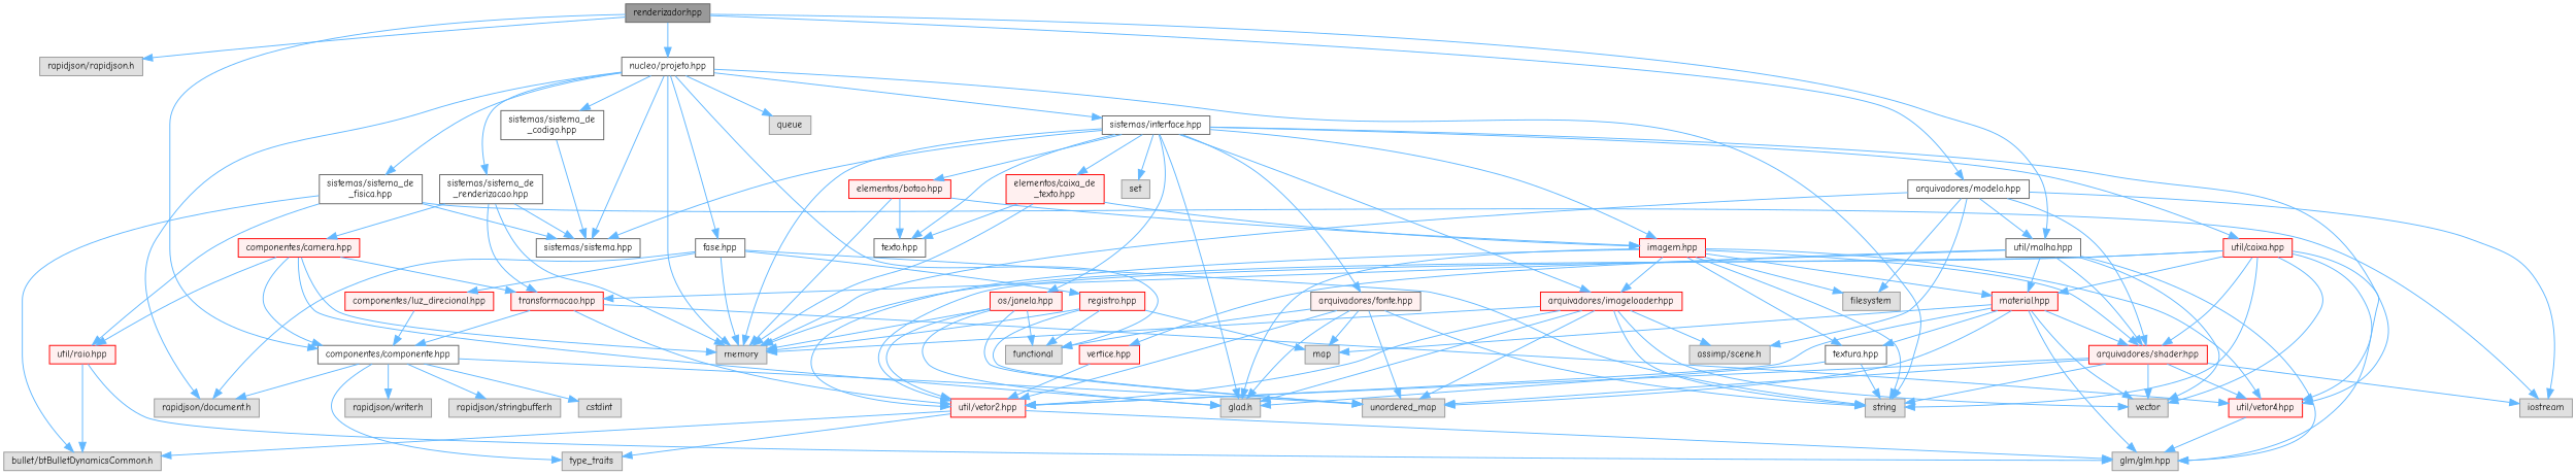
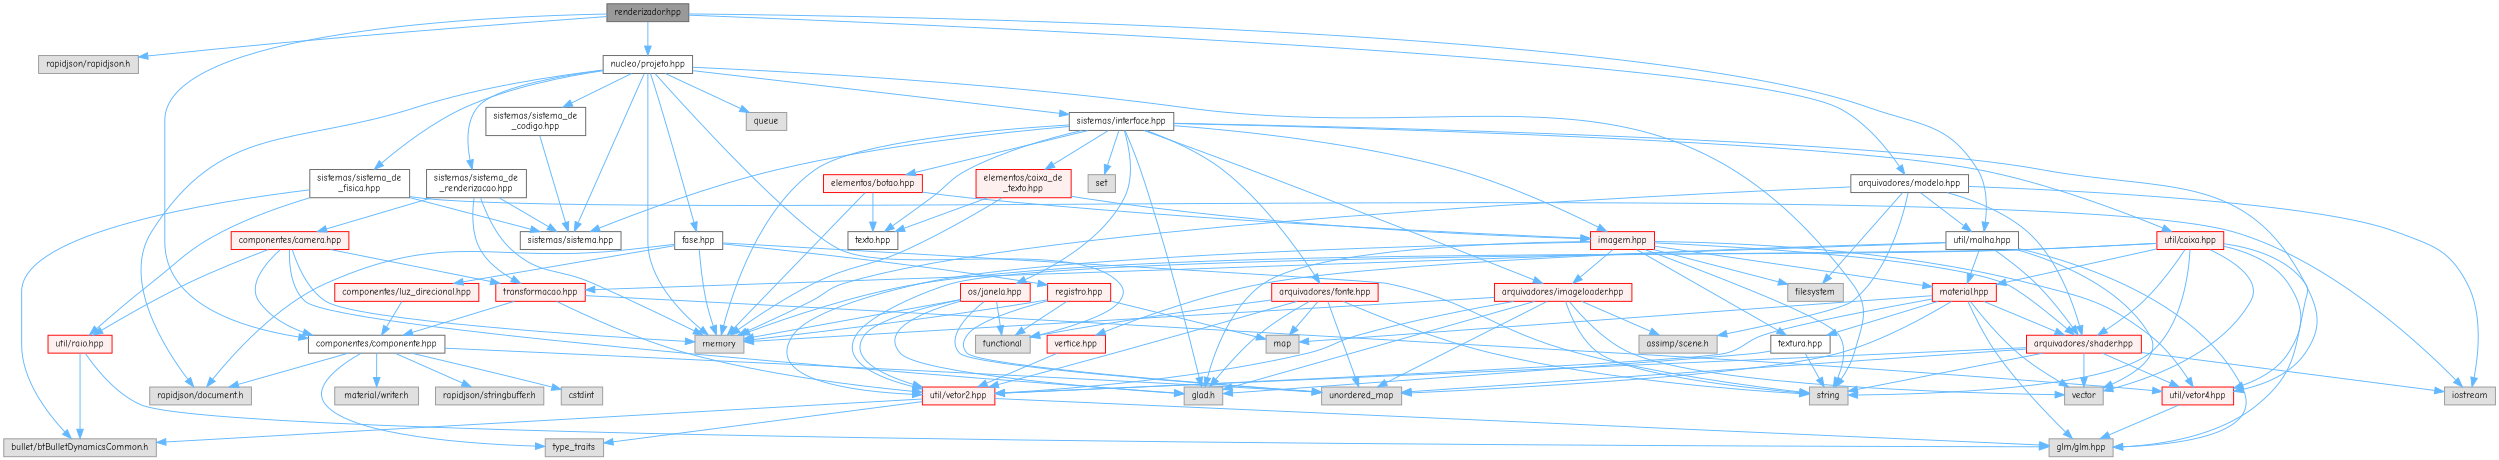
  digraph {
    fontname="Comic Neue"
    node [color=grey60 fillcolor="#E0E0E0" fontname="Comic Neue" fontsize=10 shape=box style=filled]
    edge [color=steelblue1 fontname="Comic Neue" fontsize=10 labelfontname=Helvetica labelfontsize=10 style=solid]
    n1 [color=gray40 fillcolor=grey60 fontcolor=black height=0.2 label="renderizador.hpp" width=0.4]
    n2 [height=0.2 label="rapidjson/rapidjson.h" width=0.4]
    n3 [color=grey40 fillcolor=white height=0.2 label="nucleo/projeto.hpp" width=0.4]
    n4 [color=grey40 fillcolor=white height=0.2 label="componentes/componente.hpp" width=0.4]
    n5 [color=grey40 fillcolor=white height=0.2 label="util/malha.hpp" width=0.4]
    n6 [color=grey40 fillcolor=white height=0.2 label="arquivadores/modelo.hpp" width=0.4]
    n7 [height=0.2 label=string width=0.4]
    n8 [height=0.2 label=queue width=0.4]
    n9 [height=0.2 label=functional width=0.4]
    n10 [height=0.2 label="rapidjson/document.h" width=0.4]
    n11 [height=0.2 label=memory width=0.4]
    n12 [color=grey40 fillcolor=white height=0.2 label="fase.hpp" width=0.4]
    n13 [color=grey40 fillcolor=white height=0.2 label="sistemas/sistema.hpp" width=0.4]
    n14 [color=grey40 fillcolor=white height=0.2 label="sistemas/sistema_de\l_fisica.hpp" width=0.4]
    n15 [color=grey40 fillcolor=white height=0.2 label="sistemas/sistema_de\l_renderizacao.hpp" width=0.4]
    n16 [color=grey40 fillcolor=white height=0.2 label="sistemas/sistema_de\l_codigo.hpp" width=0.4]
    n17 [color=grey40 fillcolor=white height=0.2 label="sistemas/interface.hpp" width=0.4]
    n18 [height=0.2 label=unordered_map width=0.4]
    n19 [height=0.2 label=cstdint width=0.4]
    n20 [height=0.2 label=type_traits width=0.4]
-   n21 [height=0.2 label="rapidjson/writer.h" width=0.4]
+   n21 [height=0.2 label="material/writer.h" width=0.4]
    n22 [height=0.2 label="rapidjson/stringbuffer.h" width=0.4]
    n23 [height=0.2 label="glm/glm.hpp" width=0.4]
    n24 [color=red fillcolor="#FFF0F0" height=0.2 label="transformacao.hpp" width=0.4]
    n25 [height=0.2 label=vector width=0.4]
    n26 [color=red fillcolor="#FFF0F0" height=0.2 label="material.hpp" width=0.4]
    n27 [color=red fillcolor="#FFF0F0" height=0.2 label="arquivadores/shader.hpp" width=0.4]
    n28 [color=red fillcolor="#FFF0F0" height=0.2 label="vertice.hpp" width=0.4]
    n29 [height=0.2 label=iostream width=0.4]
    n30 [height=0.2 label="assimp/scene.h" width=0.4]
    n31 [height=0.2 label=filesystem width=0.4]
    n32 [color=red fillcolor="#FFF0F0" height=0.2 label="registro.hpp" width=0.4]
    n33 [color=red fillcolor="#FFF0F0" height=0.2 label="componentes/luz_direcional.hpp" width=0.4]
    n34 [color=red fillcolor="#FFF0F0" height=0.2 label="util/raio.hpp" width=0.4]
    n35 [height=0.2 label="bullet/btBulletDynamicsCommon.h" width=0.4]
    n36 [color=red fillcolor="#FFF0F0" height=0.2 label="componentes/camera.hpp" width=0.4]
    n37 [height=0.2 label="glad.h" width=0.4]
    n38 [color=red fillcolor="#FFF0F0" height=0.2 label="util/vetor4.hpp" width=0.4]
    n39 [height=0.2 label=set width=0.4]
    n40 [color=red fillcolor="#FFF0F0" height=0.2 label="arquivadores/imageloader.hpp" width=0.4]
-   n41 [color=grey40 fillcolor="#FFF0F0" height=0.2 label="arquivadores/fonte.hpp" width=0.4]
+   n41 [color=red fillcolor="#FFF0F0" height=0.2 label="arquivadores/fonte.hpp" width=0.4]
    n42 [color=red fillcolor="#FFF0F0" height=0.2 label="util/caixa.hpp" width=0.4]
    n43 [color=red fillcolor="#FFF0F0" height=0.2 label="elementos/botao.hpp" width=0.4]
    n44 [color=red fillcolor="#FFF0F0" height=0.2 label="imagem.hpp" width=0.4]
    n45 [color=grey40 fillcolor=white height=0.2 label="texto.hpp" width=0.4]
    n46 [color=red fillcolor="#FFF0F0" height=0.2 label="elementos/caixa_de\l_texto.hpp" width=0.4]
    n47 [color=red fillcolor="#FFF0F0" height=0.2 label="os/janela.hpp" width=0.4]
    n48 [height=0.2 label=map width=0.4]
    n49 [color=red fillcolor="#FFF0F0" height=0.2 label="util/vetor2.hpp" width=0.4]
    n50 [color=grey40 fillcolor=white height=0.2 label="textura.hpp" width=0.4]
    n1 -> n2
    n1 -> n3
    n1 -> n4
    n1 -> n5
    n1 -> n6
    n3 -> n7
    n3 -> n8
    n3 -> n9
    n3 -> n10
    n3 -> n11
    n3 -> n12
    n3 -> n13
    n3 -> n14
    n3 -> n15
    n3 -> n16
    n3 -> n17
    n4 -> n10
    n4 -> n18
    n4 -> n19
    n4 -> n20
    n4 -> n21
    n4 -> n22
    n5 -> n23
    n5 -> n24
    n5 -> n25
    n5 -> n26
    n5 -> n27
    n5 -> n28
    n6 -> n5
    n6 -> n11
    n6 -> n27
    n6 -> n29
    n6 -> n30
    n6 -> n31
    n12 -> n7
    n12 -> n10
    n12 -> n11
    n12 -> n32
    n12 -> n33
    n14 -> n13
    n14 -> n29
    n14 -> n34
    n14 -> n35
    n15 -> n11
    n15 -> n13
    n15 -> n24
    n15 -> n36
    n16 -> n13
    n17 -> n11
    n17 -> n13
    n17 -> n37
    n17 -> n38
    n17 -> n39
    n17 -> n40
    n17 -> n41
    n17 -> n42
    n17 -> n43
    n17 -> n44
    n17 -> n45
    n17 -> n46
    n17 -> n47
    n24 -> n4
    n24 -> n38
    n24 -> n49
    n26 -> n18
    n26 -> n23
    n26 -> n25
    n26 -> n27
    n26 -> n48
    n26 -> n49
    n26 -> n50
    n27 -> n7
    n27 -> n18
    n27 -> n25
    n27 -> n29
    n27 -> n38
    n27 -> n49
    n28 -> n49
    n32 -> n9
    n32 -> n11
    n32 -> n18
    n32 -> n48
    n33 -> n4
    n34 -> n23
    n34 -> n35
    n36 -> n4
    n36 -> n11
    n36 -> n24
    n36 -> n34
    n36 -> n37
    n38 -> n23
    n40 -> n7
    n40 -> n11
    n40 -> n18
    n40 -> n25
    n40 -> n30
    n40 -> n37
    n40 -> n49
    n41 -> n7
    n41 -> n9
    n41 -> n18
    n41 -> n37
    n41 -> n48
    n41 -> n49
    n42 -> n7
    n42 -> n11
    n42 -> n23
    n42 -> n25
    n42 -> n26
    n42 -> n27
    n42 -> n38
    n42 -> n49
    n43 -> n11
    n43 -> n44
    n43 -> n45
    n44 -> n7
    n44 -> n26
    n44 -> n27
    n44 -> n31
    n44 -> n37
    n44 -> n38
    n44 -> n40
    n44 -> n49
    n44 -> n50
    n46 -> n11
    n46 -> n44
    n46 -> n45
    n47 -> n9
    n47 -> n11
    n47 -> n18
    n47 -> n37
    n47 -> n49
    n49 -> n20
    n49 -> n23
    n49 -> n35
    n50 -> n7
    n50 -> n37
  }
